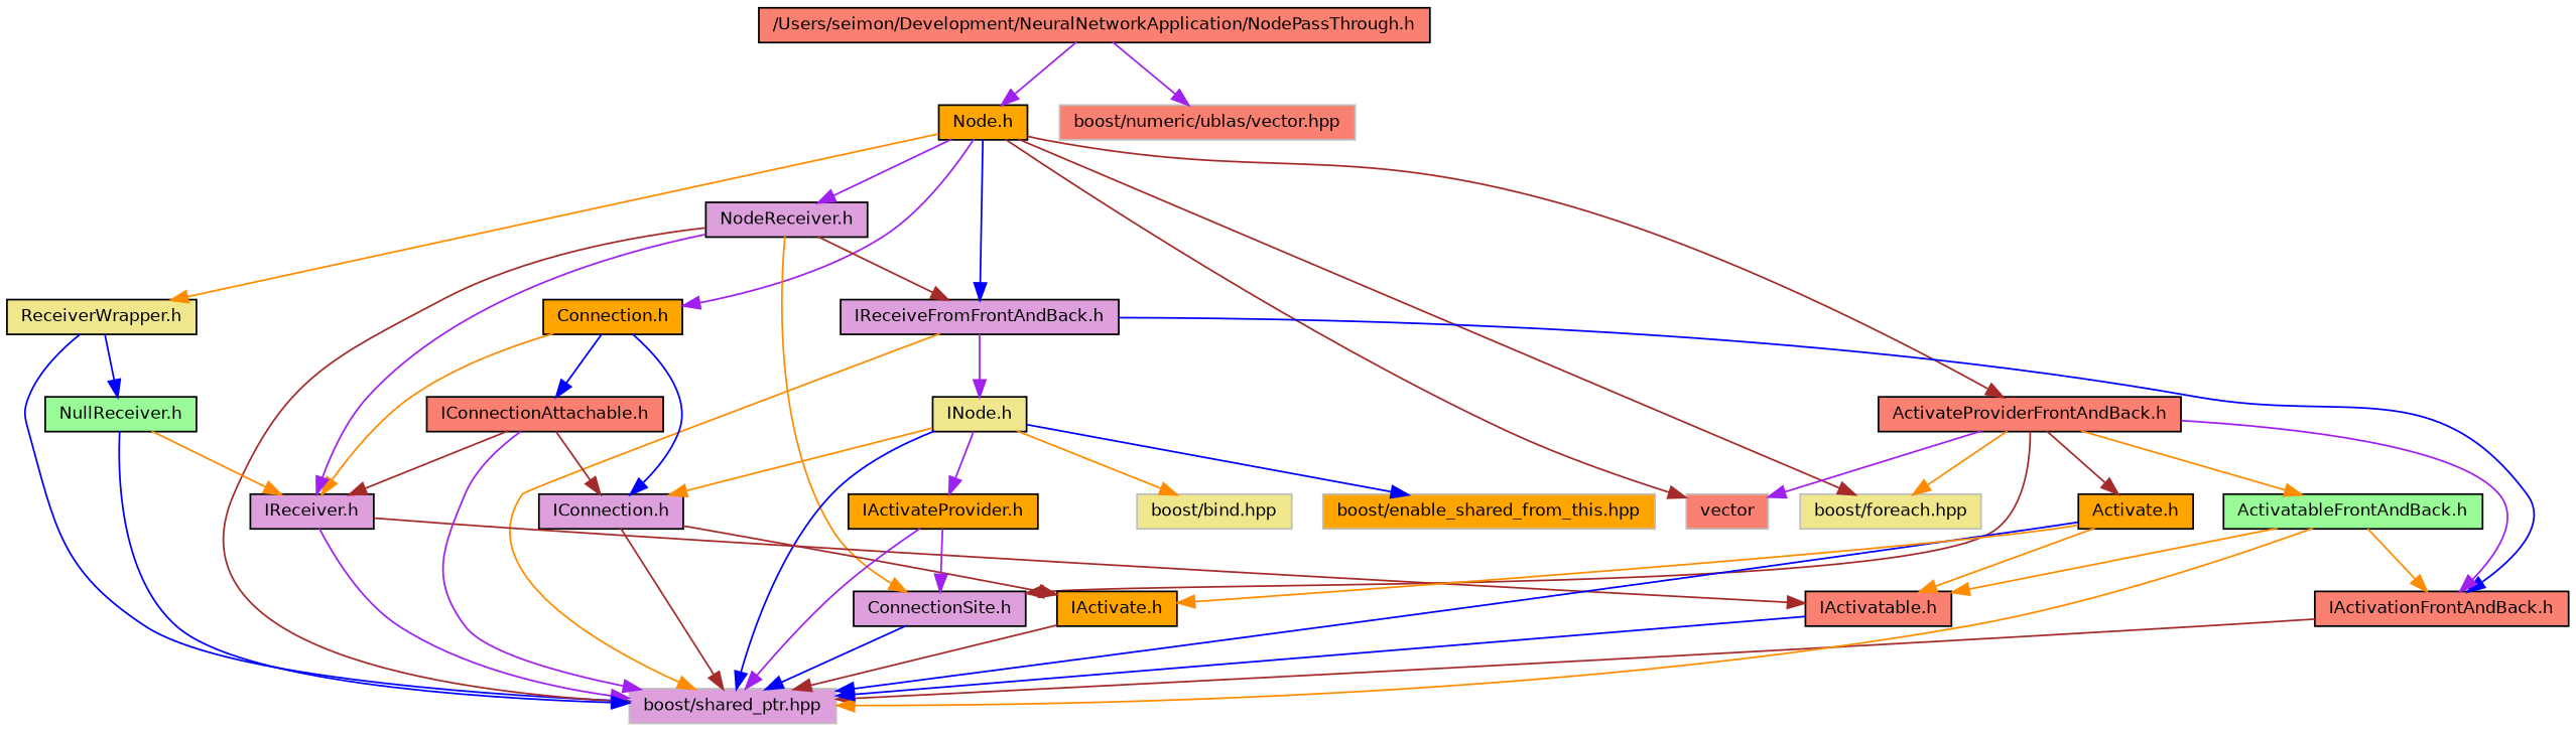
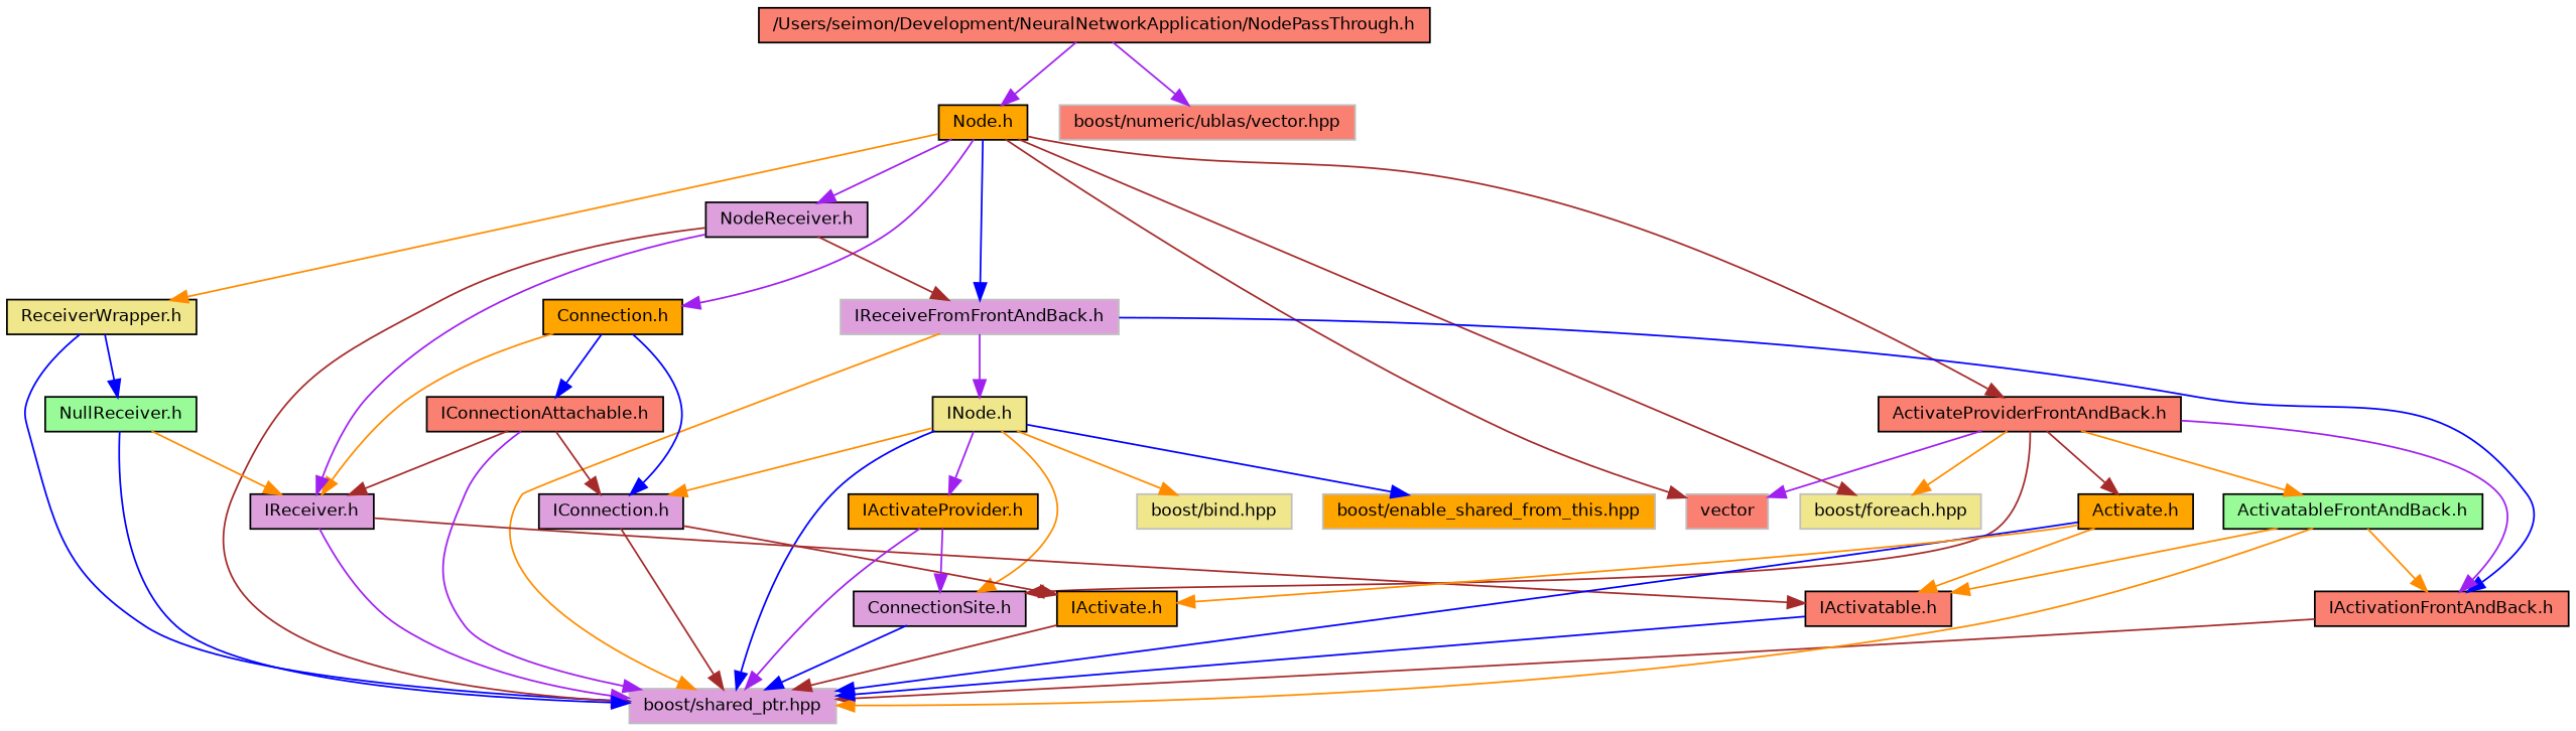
  digraph {
    node [color=black fillcolor=salmon fontname=Helvetica fontsize=10 shape=record style=filled]
    edge [color=brown fontname=Helvetica fontsize=10 labelfontname=Helvetica labelfontsize=10 style=solid]
    n1 [fontcolor=black height=0.2 label="/Users/seimon/Development/NeuralNetworkApplication/NodePassThrough.h" width=0.4]
    n2 [fillcolor=orange height=0.2 label="Node.h" width=0.4]
    n3 [color=grey75 height=0.2 label="boost/numeric/ublas/vector.hpp" width=0.4]
    n4 [color=grey75 height=0.2 label=vector width=0.4]
    n5 [color=grey75 fillcolor=khaki height=0.2 label="boost/foreach.hpp" width=0.4]
-   n6 [fillcolor=plum height=0.2 label="IReceiveFromFrontAndBack.h" width=0.4]
+   n6 [color=grey75 fillcolor=plum height=0.2 label="IReceiveFromFrontAndBack.h" width=0.4]
    n7 [fillcolor=orange height=0.2 label="Connection.h" width=0.4]
    n8 [fillcolor=khaki height=0.2 label="ReceiverWrapper.h" width=0.4]
    n9 [fillcolor=plum height=0.2 label="NodeReceiver.h" width=0.4]
    n10 [height=0.2 label="ActivateProviderFrontAndBack.h" width=0.4]
    n11 [color=grey75 fillcolor=plum height=0.2 label="boost/shared_ptr.hpp" width=0.4]
    n12 [fillcolor=khaki height=0.2 label="INode.h" width=0.4]
    n13 [height=0.2 label="IActivationFrontAndBack.h" width=0.4]
    n14 [fillcolor=plum height=0.2 label="IConnection.h" width=0.4]
    n15 [fillcolor=plum height=0.2 label="IReceiver.h" width=0.4]
    n16 [height=0.2 label="IConnectionAttachable.h" width=0.4]
    n17 [fillcolor=palegreen height=0.2 label="NullReceiver.h" width=0.4]
    n18 [fillcolor=plum height=0.2 label="ConnectionSite.h" width=0.4]
    n19 [fillcolor=orange height=0.2 label="Activate.h" width=0.4]
    n20 [fillcolor=palegreen height=0.2 label="ActivatableFrontAndBack.h" width=0.4]
    n21 [color=grey75 fillcolor=khaki height=0.2 label="boost/bind.hpp" width=0.4]
    n22 [color=grey75 fillcolor=orange height=0.2 label="boost/enable_shared_from_this.hpp" width=0.4]
    n23 [fillcolor=orange height=0.2 label="IActivateProvider.h" width=0.4]
    n24 [fillcolor=orange height=0.2 label="IActivate.h" width=0.4]
    n25 [height=0.2 label="IActivatable.h" width=0.4]
    n1 -> n2 [color=purple]
    n1 -> n3 [color=purple]
    n2 -> n4
    n2 -> n5
    n2 -> n6 [color=blue]
    n2 -> n7 [color=purple]
    n2 -> n8 [color=darkorange]
    n2 -> n9 [color=purple]
    n2 -> n10
    n6 -> n11 [color=darkorange]
    n6 -> n12 [color=purple]
    n6 -> n13 [color=blue]
    n7 -> n14 [color=blue]
    n7 -> n15 [color=darkorange]
    n7 -> n16 [color=blue]
    n8 -> n11 [color=blue]
    n8 -> n17 [color=blue]
    n9 -> n6
    n9 -> n11
    n9 -> n15 [color=purple]
    n10 -> n4 [color=purple]
    n10 -> n5 [color=darkorange]
    n10 -> n13 [color=purple]
    n10 -> n18
    n10 -> n19
    n10 -> n20 [color=darkorange]
    n12 -> n11 [color=blue]
    n12 -> n14 [color=darkorange]
-   n9 -> n18 [color=darkorange]
+   n12 -> n18 [color=darkorange]
    n12 -> n21 [color=darkorange]
    n12 -> n22 [color=blue]
    n12 -> n23 [color=purple]
    n13 -> n11
    n14 -> n11
    n14 -> n24
    n15 -> n11 [color=purple]
    n15 -> n25
    n16 -> n11 [color=purple]
    n16 -> n14
    n16 -> n15
    n17 -> n11 [color=blue]
    n17 -> n15 [color=darkorange]
    n18 -> n11 [color=blue]
    n19 -> n11 [color=blue]
    n19 -> n24 [color=darkorange]
    n19 -> n25 [color=darkorange]
    n20 -> n11 [color=darkorange]
    n20 -> n13 [color=darkorange]
    n20 -> n25 [color=darkorange]
    n23 -> n11 [color=purple]
    n23 -> n18 [color=purple]
    n24 -> n11
    n25 -> n11 [color=blue]
  }
